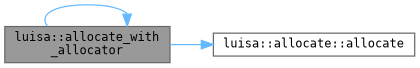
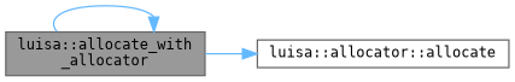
  digraph {
    rankdir=LR
    fontname="DejaVu Sans Mono"
    node [fontname="DejaVu Sans Mono" fontsize=10 shape=box style=filled]
    edge [color=steelblue1 fontname="DejaVu Sans Mono" fontsize=10 labelfontname=Helvetica labelfontsize=10 style=solid]
    n1 [color=gray40 fillcolor=grey60 fontcolor=black height=0.2 label="luisa::allocate_with\l_allocator" width=0.4]
-   n2 [color=grey40 fillcolor=white height=0.2 label="luisa::allocate::allocate" width=0.4]
+   n2 [color=grey40 fillcolor=white height=0.2 label="luisa::allocator::allocate" width=0.4]
    n1 -> n1
    n1 -> n2
  }
